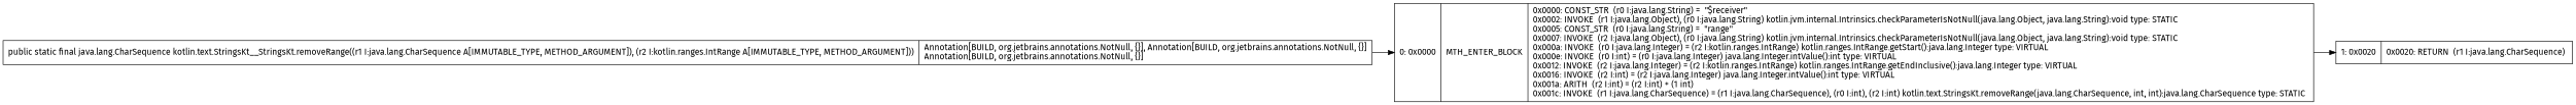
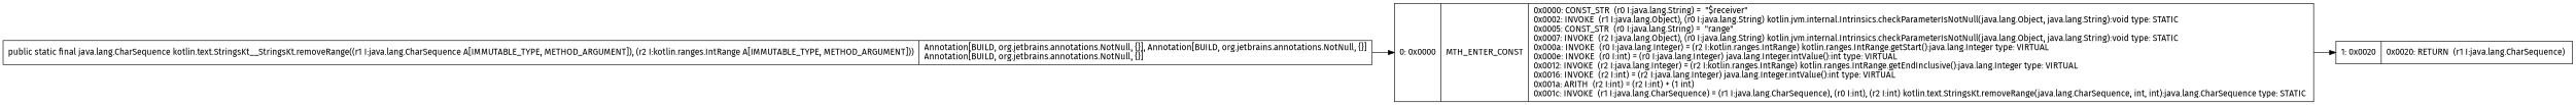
  digraph {
    rankdir=LR
    fontname="Fira Sans"
    node [shape=record fontname="Fira Sans"]
    edge [fontname="Fira Sans"]
-   n1 [label="{0\:\ 0x0000|MTH_ENTER_BLOCK\l|0x0000: CONST_STR  (r0 I:java.lang.String) =  \"$receiver\" \l0x0002: INVOKE  (r1 I:java.lang.Object), (r0 I:java.lang.String) kotlin.jvm.internal.Intrinsics.checkParameterIsNotNull(java.lang.Object, java.lang.String):void type: STATIC \l0x0005: CONST_STR  (r0 I:java.lang.String) =  \"range\" \l0x0007: INVOKE  (r2 I:java.lang.Object), (r0 I:java.lang.String) kotlin.jvm.internal.Intrinsics.checkParameterIsNotNull(java.lang.Object, java.lang.String):void type: STATIC \l0x000a: INVOKE  (r0 I:java.lang.Integer) = (r2 I:kotlin.ranges.IntRange) kotlin.ranges.IntRange.getStart():java.lang.Integer type: VIRTUAL \l0x000e: INVOKE  (r0 I:int) = (r0 I:java.lang.Integer) java.lang.Integer.intValue():int type: VIRTUAL \l0x0012: INVOKE  (r2 I:java.lang.Integer) = (r2 I:kotlin.ranges.IntRange) kotlin.ranges.IntRange.getEndInclusive():java.lang.Integer type: VIRTUAL \l0x0016: INVOKE  (r2 I:int) = (r2 I:java.lang.Integer) java.lang.Integer.intValue():int type: VIRTUAL \l0x001a: ARITH  (r2 I:int) = (r2 I:int) + (1 int) \l0x001c: INVOKE  (r1 I:java.lang.CharSequence) = (r1 I:java.lang.CharSequence), (r0 I:int), (r2 I:int) kotlin.text.StringsKt.removeRange(java.lang.CharSequence, int, int):java.lang.CharSequence type: STATIC \l}"]
+   n1 [label="{0\:\ 0x0000|MTH_ENTER_CONST\l|0x0000: CONST_STR  (r0 I:java.lang.String) =  \"$receiver\" \l0x0002: INVOKE  (r1 I:java.lang.Object), (r0 I:java.lang.String) kotlin.jvm.internal.Intrinsics.checkParameterIsNotNull(java.lang.Object, java.lang.String):void type: STATIC \l0x0005: CONST_STR  (r0 I:java.lang.String) =  \"range\" \l0x0007: INVOKE  (r2 I:java.lang.Object), (r0 I:java.lang.String) kotlin.jvm.internal.Intrinsics.checkParameterIsNotNull(java.lang.Object, java.lang.String):void type: STATIC \l0x000a: INVOKE  (r0 I:java.lang.Integer) = (r2 I:kotlin.ranges.IntRange) kotlin.ranges.IntRange.getStart():java.lang.Integer type: VIRTUAL \l0x000e: INVOKE  (r0 I:int) = (r0 I:java.lang.Integer) java.lang.Integer.intValue():int type: VIRTUAL \l0x0012: INVOKE  (r2 I:java.lang.Integer) = (r2 I:kotlin.ranges.IntRange) kotlin.ranges.IntRange.getEndInclusive():java.lang.Integer type: VIRTUAL \l0x0016: INVOKE  (r2 I:int) = (r2 I:java.lang.Integer) java.lang.Integer.intValue():int type: VIRTUAL \l0x001a: ARITH  (r2 I:int) = (r2 I:int) + (1 int) \l0x001c: INVOKE  (r1 I:java.lang.CharSequence) = (r1 I:java.lang.CharSequence), (r0 I:int), (r2 I:int) kotlin.text.StringsKt.removeRange(java.lang.CharSequence, int, int):java.lang.CharSequence type: STATIC \l}"]
    n2 [label="{1\:\ 0x0020|0x0020: RETURN  (r1 I:java.lang.CharSequence) \l}"]
    n3 [label="{public static final java.lang.CharSequence kotlin.text.StringsKt__StringsKt.removeRange((r1 I:java.lang.CharSequence A[IMMUTABLE_TYPE, METHOD_ARGUMENT]), (r2 I:kotlin.ranges.IntRange A[IMMUTABLE_TYPE, METHOD_ARGUMENT]))  | Annotation[BUILD, org.jetbrains.annotations.NotNull, \{\}], Annotation[BUILD, org.jetbrains.annotations.NotNull, \{\}]\lAnnotation[BUILD, org.jetbrains.annotations.NotNull, \{\}]\l}"]
    n1 -> n2
    n3 -> n1
  }
